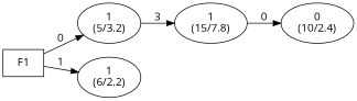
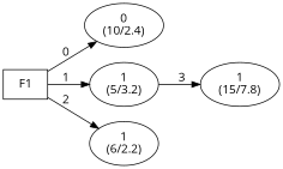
  digraph {
    fontname="Open Sans"
    rankdir=LR
    node [fontname="Open Sans" shape=ellipse]
    edge [fontname="Open Sans"]
    n1 [label="F1\n" shape=box]
    n2 [label="0\n(10/2.4)"]
    n3 [label="1\n(5/3.2)"]
    n4 [label="1\n(6/2.2)"]
    n5 [label="1\n(15/7.8)"]
-   n5 -> n2 [label=0]
-   n1 -> n3 [label=0]
-   n1 -> n4 [label=1]
+   n1 -> n2 [label=0]
+   n1 -> n3 [label=1]
+   n1 -> n4 [label=2]
    n3 -> n5 [label=3]
  }
